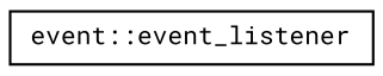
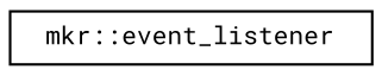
  digraph {
    rankdir=LR
    fontname="Roboto Mono"
-   n1 [color=black fillcolor=white fontname="Roboto Mono" fontsize=10 height=0.2 label="event::event_listener" shape=record style=filled width=0.4]
+   n1 [color=black fillcolor=white fontname="Roboto Mono" fontsize=10 height=0.2 label="mkr::event_listener" shape=record style=filled width=0.4]
  }
